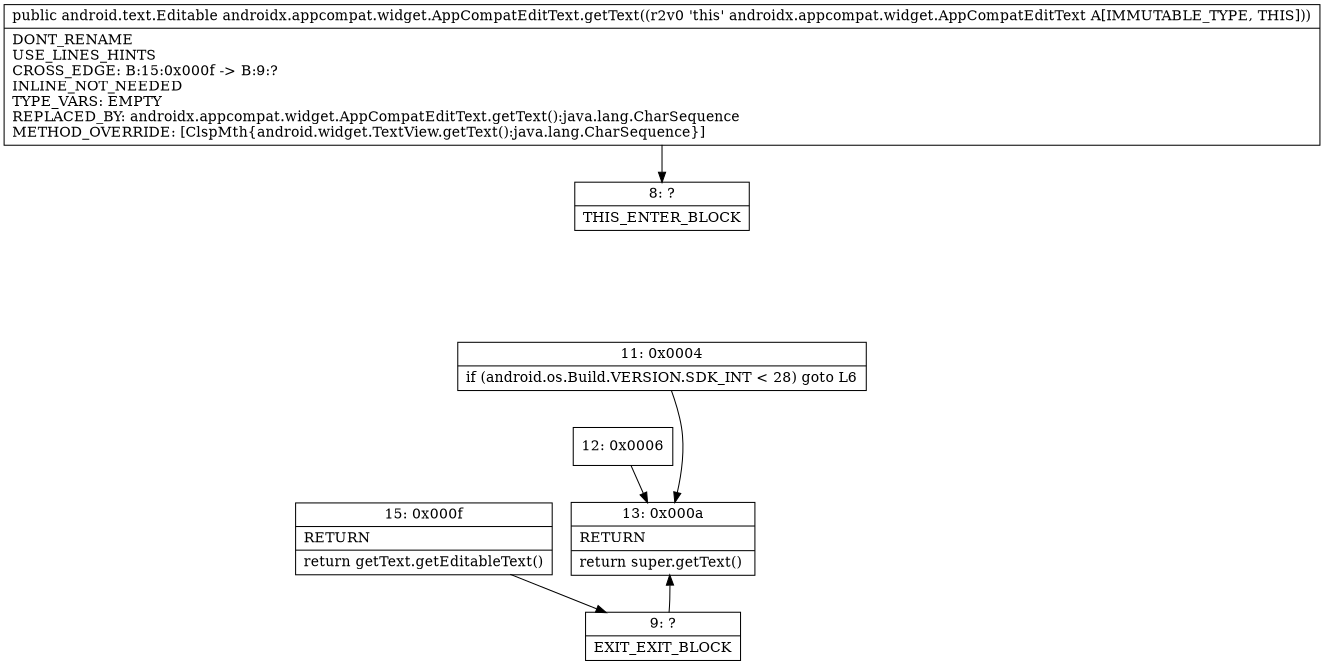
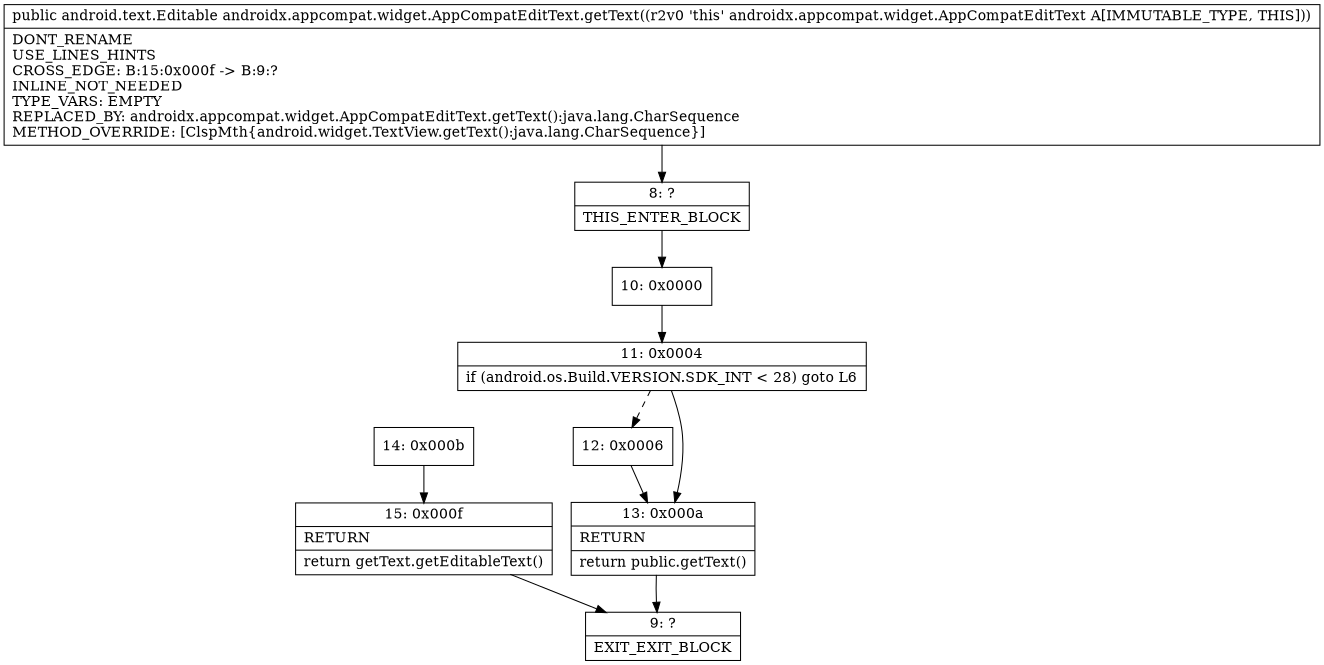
  digraph {
    node [shape=record]
    n1 [label="{8\:\ ?|THIS_ENTER_BLOCK\l}"]
+   n2 [label="{10\:\ 0x0000}"]
    n3 [label="{11\:\ 0x0004|if (android.os.Build.VERSION.SDK_INT \< 28) goto L6\l}"]
    n4 [label="{12\:\ 0x0006}"]
-   n5 [label="{13\:\ 0x000a|RETURN\l|return super.getText()\l}"]
+   n5 [label="{13\:\ 0x000a|RETURN\l|return public.getText()\l}"]
+   n6 [label="{14\:\ 0x000b}"]
    n7 [label="{15\:\ 0x000f|RETURN\l|return getText.getEditableText()\l}"]
    n8 [label="{9\:\ ?|EXIT_EXIT_BLOCK\l}"]
    n9 [label="{public android.text.Editable androidx.appcompat.widget.AppCompatEditText.getText((r2v0 'this' androidx.appcompat.widget.AppCompatEditText A[IMMUTABLE_TYPE, THIS]))  | DONT_RENAME\lUSE_LINES_HINTS\lCROSS_EDGE: B:15:0x000f \-\> B:9:?\lINLINE_NOT_NEEDED\lTYPE_VARS: EMPTY\lREPLACED_BY: androidx.appcompat.widget.AppCompatEditText.getText():java.lang.CharSequence\lMETHOD_OVERRIDE: [ClspMth\{android.widget.TextView.getText():java.lang.CharSequence\}]\l}"]
+   n1 -> n2
+   n2 -> n3
+   n3 -> n4 [style=dashed]
    n3 -> n5
    n4 -> n5
-   n8 -> n5
+   n5 -> n8
+   n6 -> n7
    n7 -> n8
    n9 -> n1
  }
